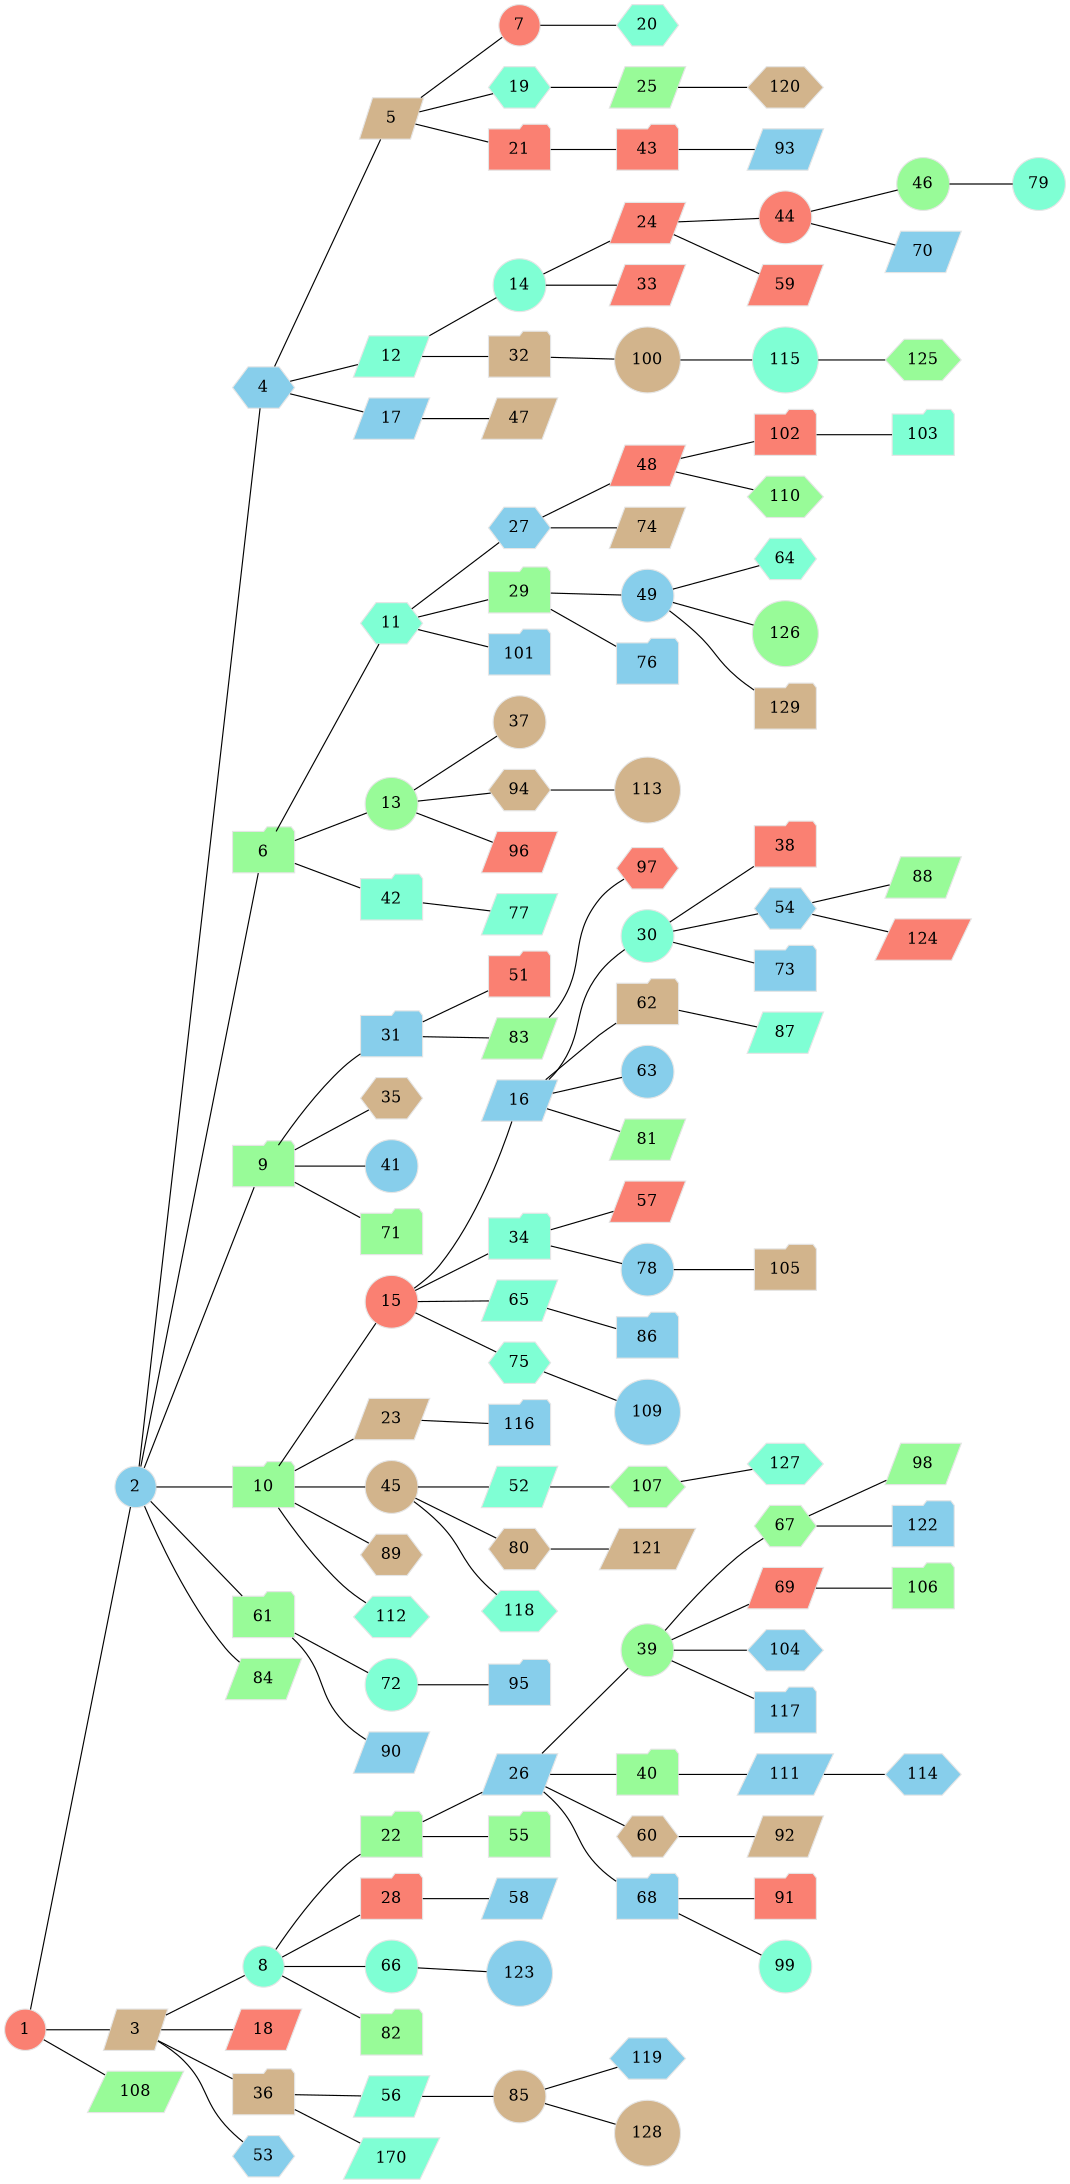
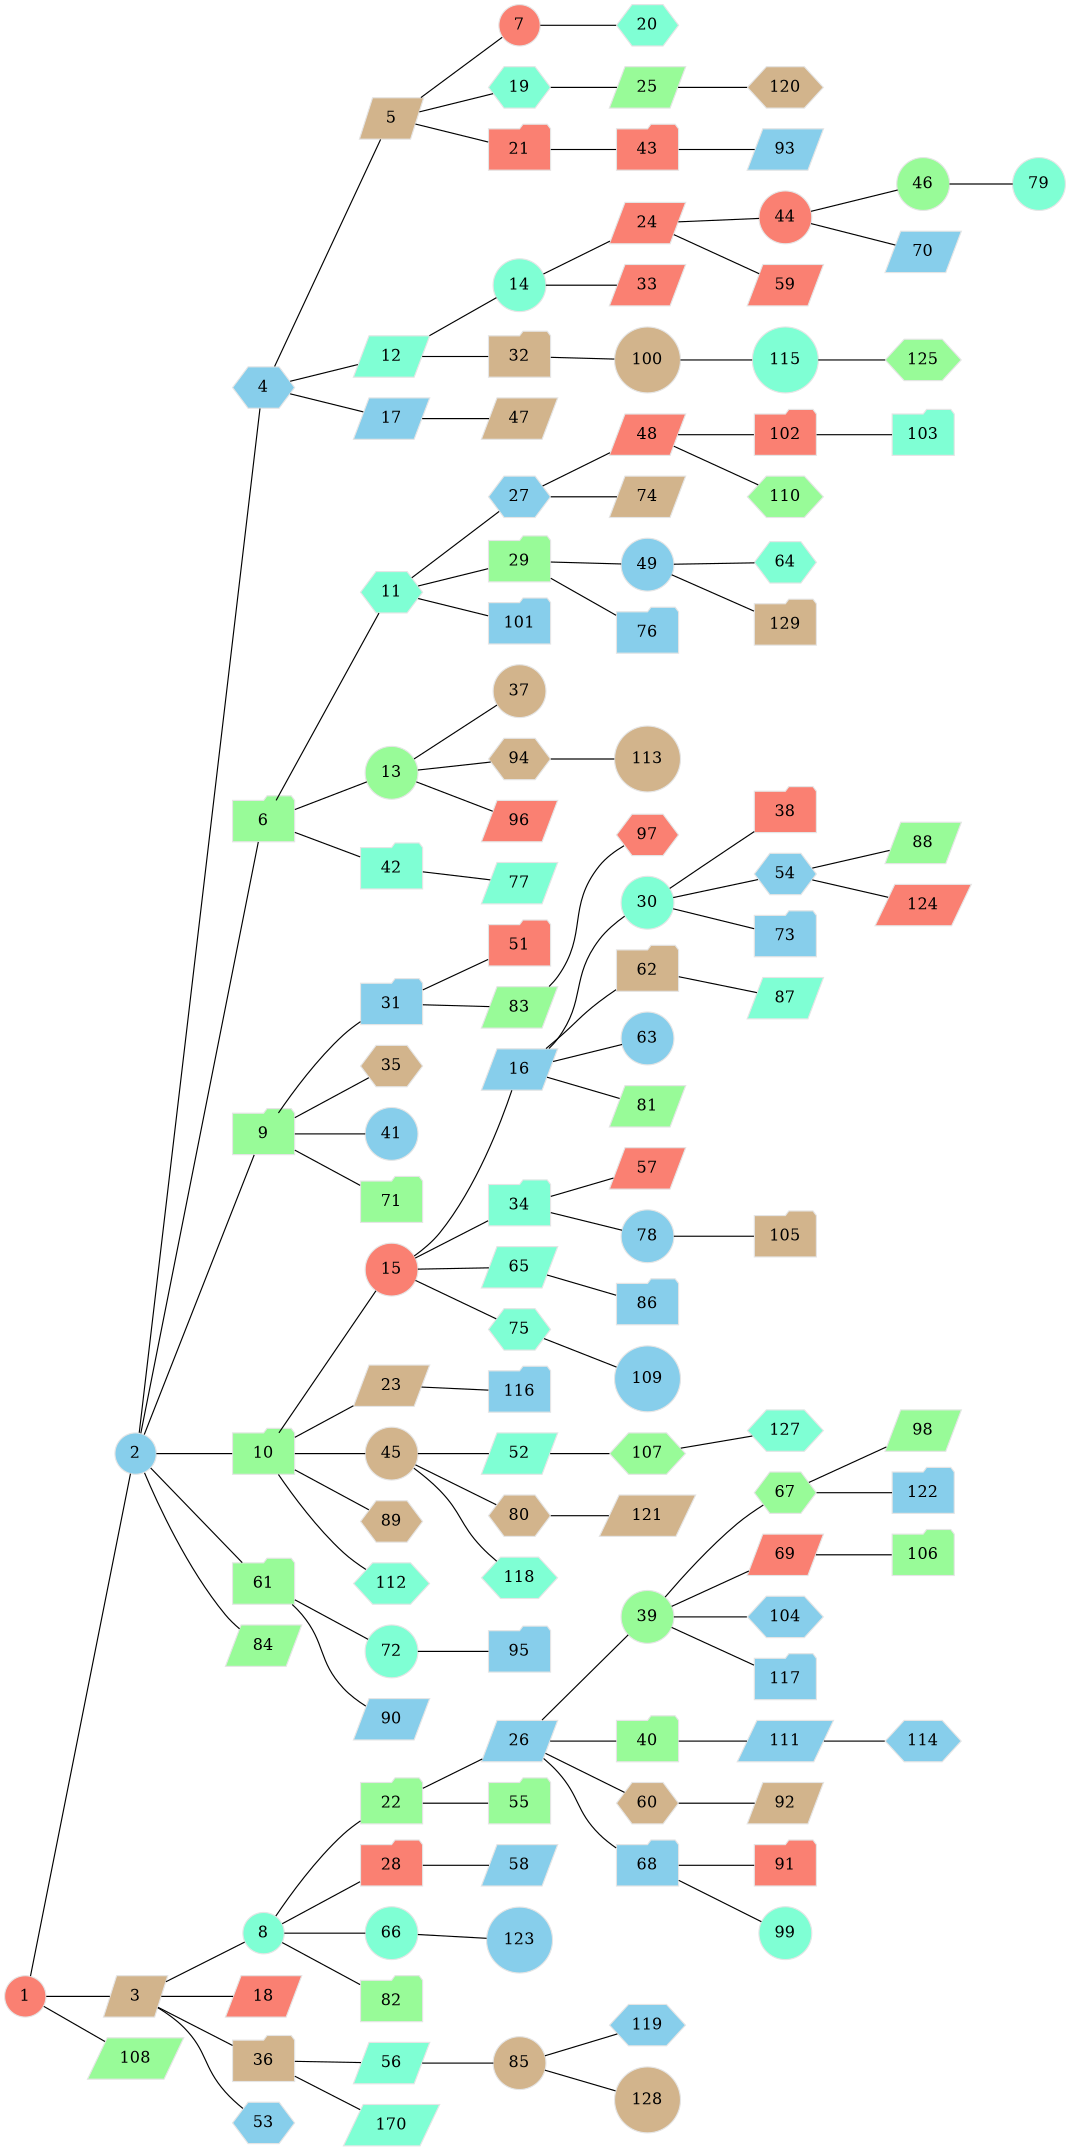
  graph {
    rankdir=LR
    node [color=gray90 fillcolor=skyblue shape=parallelogram style=filled]
    1 [fillcolor=salmon shape=circle]
    2 [shape=circle]
    3 [fillcolor=tan]
    108 [fillcolor=palegreen]
    4 [shape=hexagon]
    6 [fillcolor=palegreen shape=folder]
    9 [fillcolor=palegreen shape=folder]
    10 [fillcolor=palegreen shape=folder]
    61 [fillcolor=palegreen shape=folder]
    84 [fillcolor=palegreen]
    8 [fillcolor=aquamarine shape=circle]
    18 [fillcolor=salmon]
    36 [fillcolor=tan shape=folder]
    53 [shape=hexagon]
    5 [fillcolor=tan]
    12 [fillcolor=aquamarine]
    17
    11 [fillcolor=aquamarine shape=hexagon]
    13 [fillcolor=palegreen shape=circle]
    42 [fillcolor=aquamarine shape=folder]
    31 [shape=folder]
    35 [fillcolor=tan shape=hexagon]
    41 [shape=circle]
    71 [fillcolor=palegreen shape=folder]
    15 [fillcolor=salmon shape=circle]
    23 [fillcolor=tan]
    45 [fillcolor=tan shape=circle]
    89 [fillcolor=tan shape=hexagon]
    112 [fillcolor=aquamarine shape=hexagon]
    72 [fillcolor=aquamarine shape=circle]
    90
    22 [fillcolor=palegreen shape=folder]
    28 [fillcolor=salmon shape=folder]
    66 [fillcolor=aquamarine shape=circle]
    82 [fillcolor=palegreen shape=folder]
    56 [fillcolor=aquamarine]
    n37 [fillcolor=aquamarine label=170]
    7 [fillcolor=salmon shape=circle]
    19 [fillcolor=aquamarine shape=hexagon]
    21 [fillcolor=salmon shape=folder]
    14 [fillcolor=aquamarine shape=circle]
    32 [fillcolor=tan shape=folder]
    47 [fillcolor=tan]
    20 [fillcolor=aquamarine shape=hexagon]
    25 [fillcolor=palegreen]
    43 [fillcolor=salmon shape=folder]
    27 [shape=hexagon]
    29 [fillcolor=palegreen shape=folder]
    101 [shape=folder]
    37 [fillcolor=tan shape=circle]
    94 [fillcolor=tan shape=hexagon]
    96 [fillcolor=salmon]
    77 [fillcolor=aquamarine]
    26
    55 [fillcolor=palegreen shape=folder]
    58
    123 [shape=circle]
    51 [fillcolor=salmon shape=folder]
    83 [fillcolor=palegreen]
    16
    34 [fillcolor=aquamarine shape=folder]
    65 [fillcolor=aquamarine]
    75 [fillcolor=aquamarine shape=hexagon]
    116 [shape=folder]
    52 [fillcolor=aquamarine]
    80 [fillcolor=tan shape=hexagon]
    118 [fillcolor=aquamarine shape=hexagon]
    48 [fillcolor=salmon]
    74 [fillcolor=tan]
    49 [shape=circle]
    76 [shape=folder]
    24 [fillcolor=salmon]
    33 [fillcolor=salmon]
    100 [fillcolor=tan shape=circle]
    113 [fillcolor=tan shape=circle]
    44 [fillcolor=salmon shape=circle]
    59 [fillcolor=salmon]
    30 [fillcolor=aquamarine shape=circle]
    62 [fillcolor=tan shape=folder]
    63 [shape=circle]
    81 [fillcolor=palegreen]
    57 [fillcolor=salmon]
    78 [shape=circle]
    86 [shape=folder]
    109 [shape=circle]
    38 [fillcolor=salmon shape=folder]
    54 [shape=hexagon]
    73 [shape=folder]
    87 [fillcolor=aquamarine]
    120 [fillcolor=tan shape=hexagon]
    93
    39 [fillcolor=palegreen shape=circle]
    40 [fillcolor=palegreen shape=folder]
    60 [fillcolor=tan shape=hexagon]
    68 [shape=folder]
    46 [fillcolor=palegreen shape=circle]
    70
    67 [fillcolor=palegreen shape=hexagon]
    69 [fillcolor=salmon]
    104 [shape=hexagon]
    117 [shape=folder]
    111
    92 [fillcolor=tan]
    91 [fillcolor=salmon shape=folder]
    99 [fillcolor=aquamarine shape=circle]
    102 [fillcolor=salmon shape=folder]
    110 [fillcolor=palegreen shape=hexagon]
    64 [fillcolor=aquamarine shape=hexagon]
-   126 [fillcolor=palegreen shape=circle]
    129 [fillcolor=tan shape=folder]
    88 [fillcolor=palegreen]
    124 [fillcolor=salmon]
    97 [fillcolor=salmon shape=hexagon]
    115 [fillcolor=aquamarine shape=circle]
    105 [fillcolor=tan shape=folder]
    85 [fillcolor=tan shape=circle]
    98 [fillcolor=palegreen]
    122 [shape=folder]
    106 [fillcolor=palegreen shape=folder]
    114 [shape=hexagon]
    79 [fillcolor=aquamarine shape=circle]
    107 [fillcolor=palegreen shape=hexagon]
    121 [fillcolor=tan]
    103 [fillcolor=aquamarine shape=folder]
    127 [fillcolor=aquamarine shape=hexagon]
    119 [shape=hexagon]
    128 [fillcolor=tan shape=circle]
    95 [shape=folder]
    125 [fillcolor=palegreen shape=hexagon]
    1 -- 2
    1 -- 3
    1 -- 108
    2 -- 4
    2 -- 6
    2 -- 9
    2 -- 10
    2 -- 61
    2 -- 84
    3 -- 8
    3 -- 18
    3 -- 36
    3 -- 53
    4 -- 5
    4 -- 12
    4 -- 17
    6 -- 11
    6 -- 13
    6 -- 42
    9 -- 31
    9 -- 35
    9 -- 41
    9 -- 71
    10 -- 15
    10 -- 23
    10 -- 45
    10 -- 89
    10 -- 112
    61 -- 72
    61 -- 90
    8 -- 22
    8 -- 28
    8 -- 66
    8 -- 82
    36 -- 56
    36 -- n37
    5 -- 7
    5 -- 19
    5 -- 21
    12 -- 14
    12 -- 32
    17 -- 47
    11 -- 27
    11 -- 29
    11 -- 101
    13 -- 37
    13 -- 94
    13 -- 96
    42 -- 77
    31 -- 51
    31 -- 83
    15 -- 16
    15 -- 34
    15 -- 65
    15 -- 75
    23 -- 116
    45 -- 52
    45 -- 80
    45 -- 118
    72 -- 95
    22 -- 26
    22 -- 55
    28 -- 58
    66 -- 123
    56 -- 85
    7 -- 20
    19 -- 25
    21 -- 43
    14 -- 24
    14 -- 33
    32 -- 100
    25 -- 120
    43 -- 93
    27 -- 48
    27 -- 74
    29 -- 49
    29 -- 76
    94 -- 113
    26 -- 39
    26 -- 40
    26 -- 60
    26 -- 68
    83 -- 97
    16 -- 30
    16 -- 62
    16 -- 63
    16 -- 81
    34 -- 57
    34 -- 78
    65 -- 86
    75 -- 109
    52 -- 107
    80 -- 121
    48 -- 102
    48 -- 110
    49 -- 64
-   49 -- 126
    49 -- 129
    24 -- 44
    24 -- 59
    100 -- 115
    44 -- 46
    44 -- 70
    30 -- 38
    30 -- 54
    30 -- 73
    62 -- 87
    78 -- 105
    54 -- 88
    54 -- 124
    39 -- 67
    39 -- 69
    39 -- 104
    39 -- 117
    40 -- 111
    60 -- 92
    68 -- 91
    68 -- 99
    46 -- 79
    67 -- 98
    67 -- 122
    69 -- 106
    111 -- 114
    102 -- 103
    115 -- 125
    85 -- 119
    85 -- 128
    107 -- 127
  }
